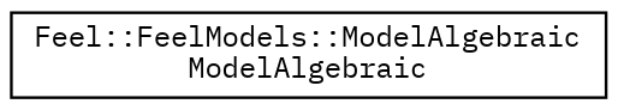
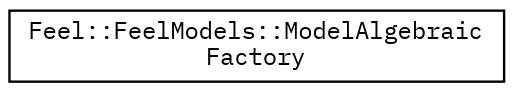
  digraph {
    rankdir=LR
    fontname="IBM Plex Mono"
-   n1 [color=black fillcolor=white fontname="IBM Plex Mono" fontsize=10 height=0.2 label="Feel::FeelModels::ModelAlgebraic\lModelAlgebraic" shape=record style=filled width=0.4]
+   n1 [color=black fillcolor=white fontname="IBM Plex Mono" fontsize=10 height=0.2 label="Feel::FeelModels::ModelAlgebraic\lFactory" shape=record style=filled width=0.4]
  }
